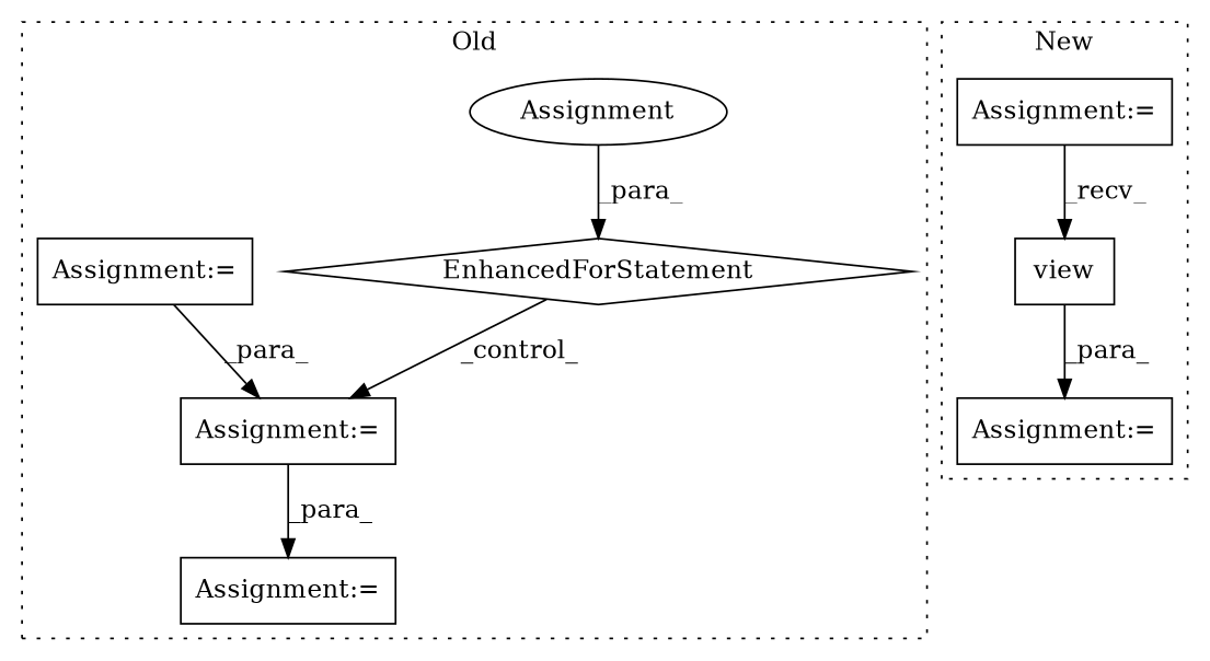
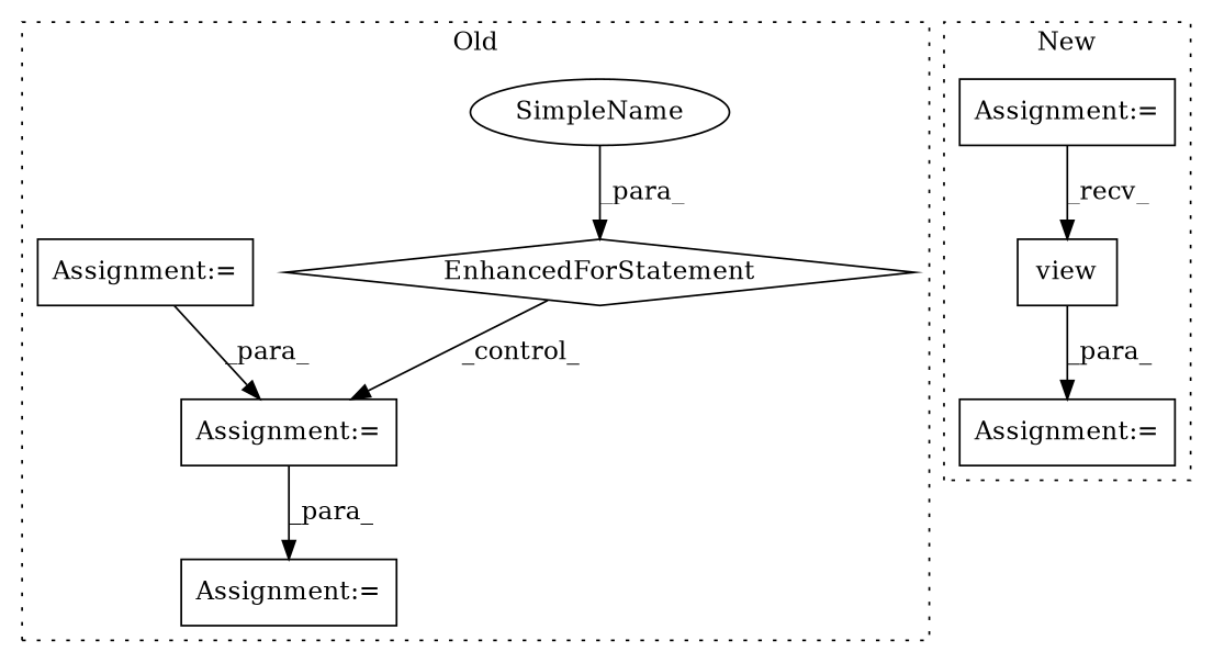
  digraph {
    node [a=7 l=1 shape=box]
    n1 [a=70 l="53,2" label=EnhancedForStatement s="1725,1805" shape=diamond]
-   n2 [a=42 l=4 label=Assignment s=1782 shape=ellipse]
+   n2 [a=42 l=4 label=SimpleName s=1782 shape=ellipse]
    n3 [label="Assignment:=" s=1824]
    n4 [l=10 label="Assignment:=" s=1555]
    n5 [label="Assignment:=" s=1873]
    n6 [a=32 l="5,1" label=view s="3003,3025"]
    n7 [label="Assignment:=" s=2998]
    n8 [label="Assignment:=" s=2851]
    subgraph cluster_1 {
      label=Old
      style=dotted
      n1
      n2
      n3
      n4
      n5
    }
    subgraph cluster_2 {
      label=New
      style=dotted
      n6
      n7
      n8
    }
    n1 -> n3 [label=_control_]
    n2 -> n1 [label=_para_]
    n3 -> n5 [label=_para_]
    n4 -> n3 [label=_para_]
    n6 -> n7 [label=_para_]
    n8 -> n6 [label=_recv_]
  }
